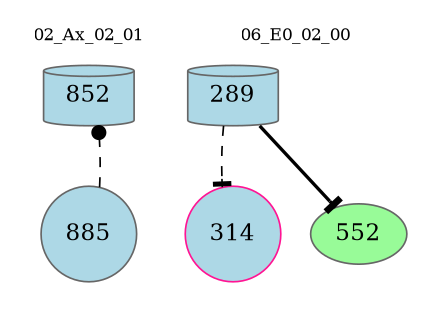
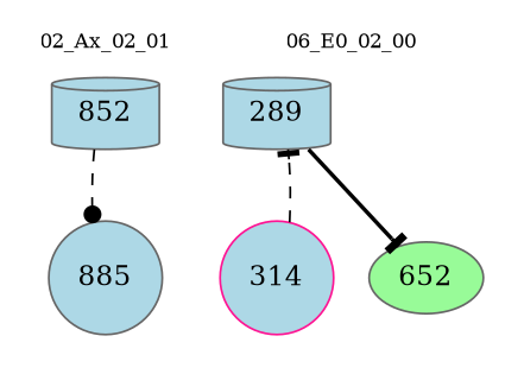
  digraph {
    node [color=gray40 fillcolor=lightblue shape=cylinder style=filled]
    edge [arrowhead=tee color=black style=dashed]
    n1 [label=852]
    n2 [label=885 shape=circle]
    n3 [label=289]
    n4 [color=deeppink label=314 shape=circle]
-   n5 [fillcolor=palegreen label=552 shape=ellipse]
+   n5 [fillcolor=palegreen label=652 shape=ellipse]
    subgraph cluster_1 {
      color=white
      fontsize=10
      label="02_Ax_02_01"
      n1
      n2
    }
    subgraph cluster_2 {
      color=white
      fontsize=10
      label="06_E0_02_00"
      n3
      n4
      n5
    }
-   n2 -> n1 [arrowhead=dot]
-   n3 -> n4
+   n1 -> n2 [arrowhead=dot]
+   n4 -> n3
    n3 -> n5 [style=bold]
  }
